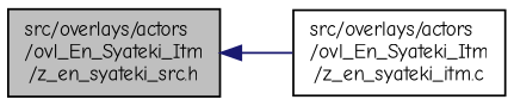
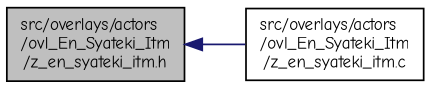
  digraph {
    rankdir=LR
    fontname="Comic Neue"
    node [color=black fontname="Comic Neue" fontsize=10 shape=record style=filled]
-   n1 [fillcolor=grey75 fontcolor=black height=0.2 label="src/overlays/actors\l/ovl_En_Syateki_Itm\l/z_en_syateki_src.h" width=0.4]
+   n1 [fillcolor=grey75 fontcolor=black height=0.2 label="src/overlays/actors\l/ovl_En_Syateki_Itm\l/z_en_syateki_itm.h" width=0.4]
    n2 [fillcolor=white height=0.2 label="src/overlays/actors\l/ovl_En_Syateki_Itm\l/z_en_syateki_itm.c" width=0.4]
    n1 -> n2 [color=midnightblue dir=back fontname="Comic Neue" fontsize=10 labelfontname=Helvetica labelfontsize=10 style=solid]
  }
